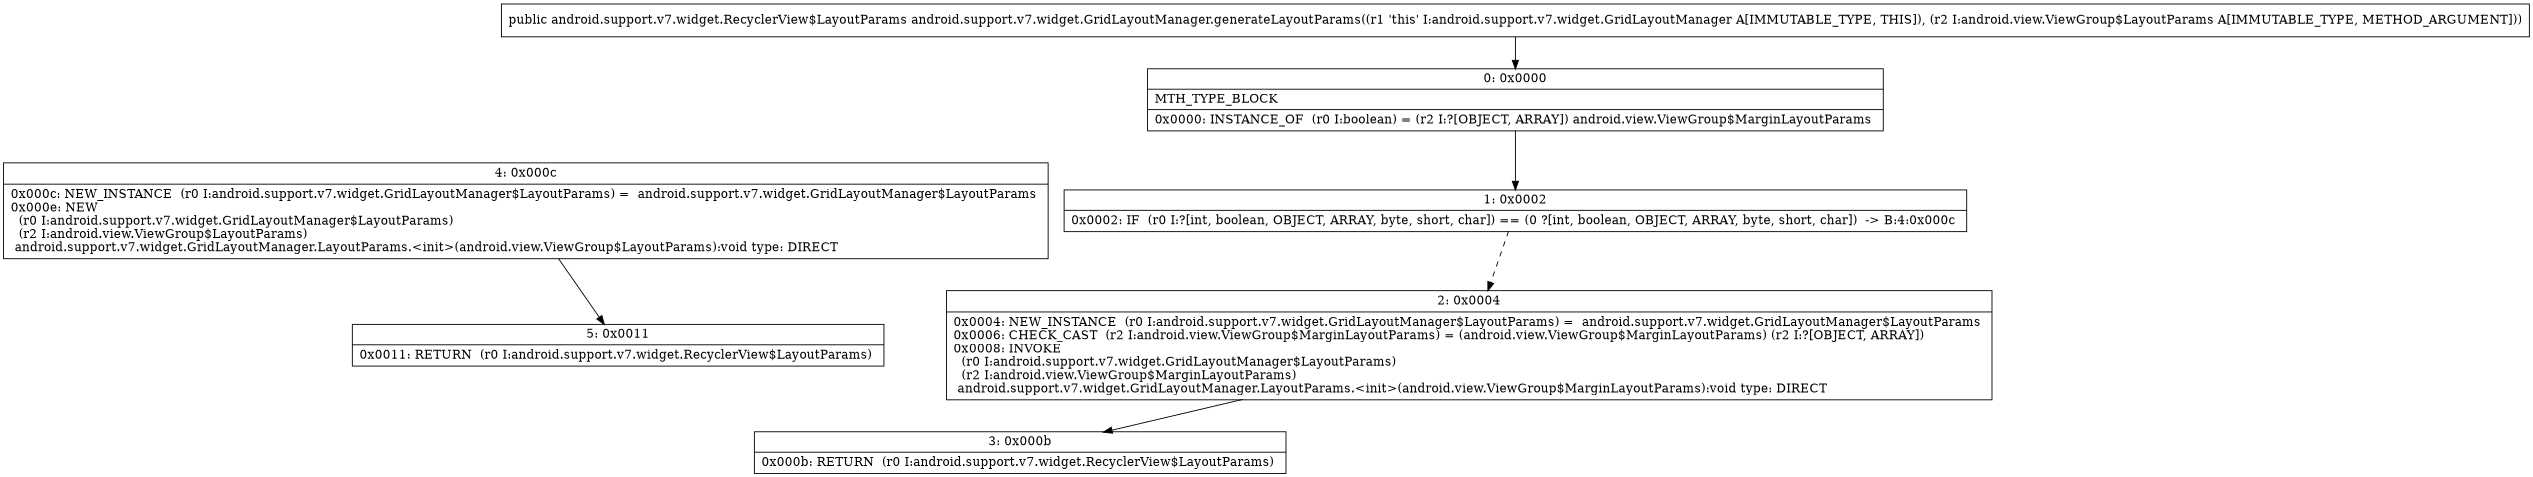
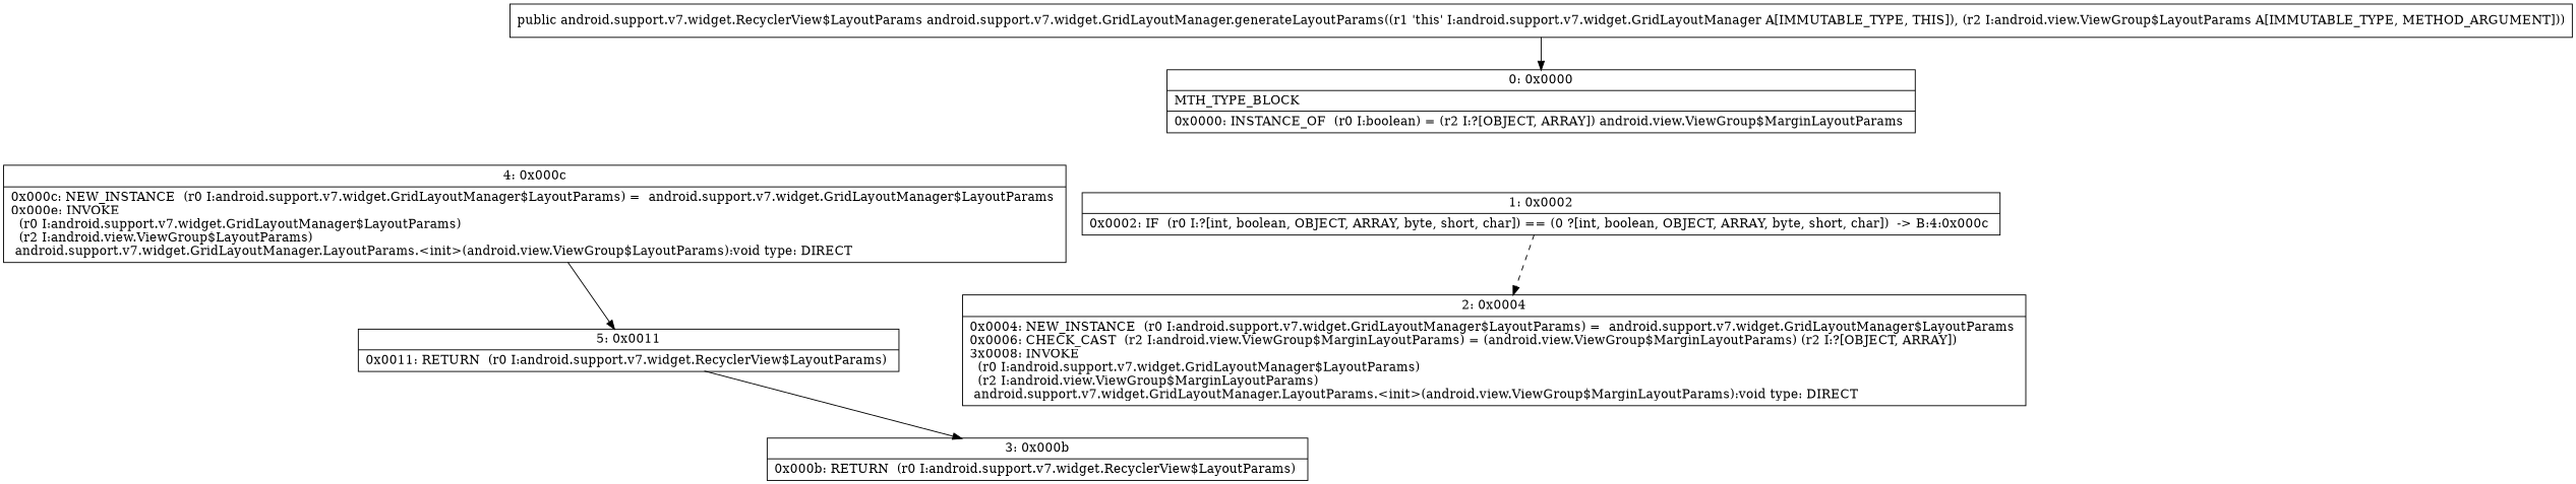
  digraph {
    node [shape=record]
    n1 [label="{0\:\ 0x0000|MTH_TYPE_BLOCK\l|0x0000: INSTANCE_OF  (r0 I:boolean) = (r2 I:?[OBJECT, ARRAY]) android.view.ViewGroup$MarginLayoutParams \l}"]
    n2 [label="{1\:\ 0x0002|0x0002: IF  (r0 I:?[int, boolean, OBJECT, ARRAY, byte, short, char]) == (0 ?[int, boolean, OBJECT, ARRAY, byte, short, char])  \-\> B:4:0x000c \l}"]
-   n3 [label="{2\:\ 0x0004|0x0004: NEW_INSTANCE  (r0 I:android.support.v7.widget.GridLayoutManager$LayoutParams) =  android.support.v7.widget.GridLayoutManager$LayoutParams \l0x0006: CHECK_CAST  (r2 I:android.view.ViewGroup$MarginLayoutParams) = (android.view.ViewGroup$MarginLayoutParams) (r2 I:?[OBJECT, ARRAY]) \l0x0008: INVOKE  \l  (r0 I:android.support.v7.widget.GridLayoutManager$LayoutParams)\l  (r2 I:android.view.ViewGroup$MarginLayoutParams)\l android.support.v7.widget.GridLayoutManager.LayoutParams.\<init\>(android.view.ViewGroup$MarginLayoutParams):void type: DIRECT \l}"]
+   n3 [label="{2\:\ 0x0004|0x0004: NEW_INSTANCE  (r0 I:android.support.v7.widget.GridLayoutManager$LayoutParams) =  android.support.v7.widget.GridLayoutManager$LayoutParams \l0x0006: CHECK_CAST  (r2 I:android.view.ViewGroup$MarginLayoutParams) = (android.view.ViewGroup$MarginLayoutParams) (r2 I:?[OBJECT, ARRAY]) \l3x0008: INVOKE  \l  (r0 I:android.support.v7.widget.GridLayoutManager$LayoutParams)\l  (r2 I:android.view.ViewGroup$MarginLayoutParams)\l android.support.v7.widget.GridLayoutManager.LayoutParams.\<init\>(android.view.ViewGroup$MarginLayoutParams):void type: DIRECT \l}"]
    n4 [label="{3\:\ 0x000b|0x000b: RETURN  (r0 I:android.support.v7.widget.RecyclerView$LayoutParams) \l}"]
-   n5 [label="{4\:\ 0x000c|0x000c: NEW_INSTANCE  (r0 I:android.support.v7.widget.GridLayoutManager$LayoutParams) =  android.support.v7.widget.GridLayoutManager$LayoutParams \l0x000e: NEW  \l  (r0 I:android.support.v7.widget.GridLayoutManager$LayoutParams)\l  (r2 I:android.view.ViewGroup$LayoutParams)\l android.support.v7.widget.GridLayoutManager.LayoutParams.\<init\>(android.view.ViewGroup$LayoutParams):void type: DIRECT \l}"]
+   n5 [label="{4\:\ 0x000c|0x000c: NEW_INSTANCE  (r0 I:android.support.v7.widget.GridLayoutManager$LayoutParams) =  android.support.v7.widget.GridLayoutManager$LayoutParams \l0x000e: INVOKE  \l  (r0 I:android.support.v7.widget.GridLayoutManager$LayoutParams)\l  (r2 I:android.view.ViewGroup$LayoutParams)\l android.support.v7.widget.GridLayoutManager.LayoutParams.\<init\>(android.view.ViewGroup$LayoutParams):void type: DIRECT \l}"]
    n6 [label="{5\:\ 0x0011|0x0011: RETURN  (r0 I:android.support.v7.widget.RecyclerView$LayoutParams) \l}"]
    n7 [label="{public android.support.v7.widget.RecyclerView$LayoutParams android.support.v7.widget.GridLayoutManager.generateLayoutParams((r1 'this' I:android.support.v7.widget.GridLayoutManager A[IMMUTABLE_TYPE, THIS]), (r2 I:android.view.ViewGroup$LayoutParams A[IMMUTABLE_TYPE, METHOD_ARGUMENT])) }"]
-   n1 -> n2
    n2 -> n3 [style=dashed]
-   n3 -> n4
+   n6 -> n4
    n5 -> n6
    n7 -> n1
  }
